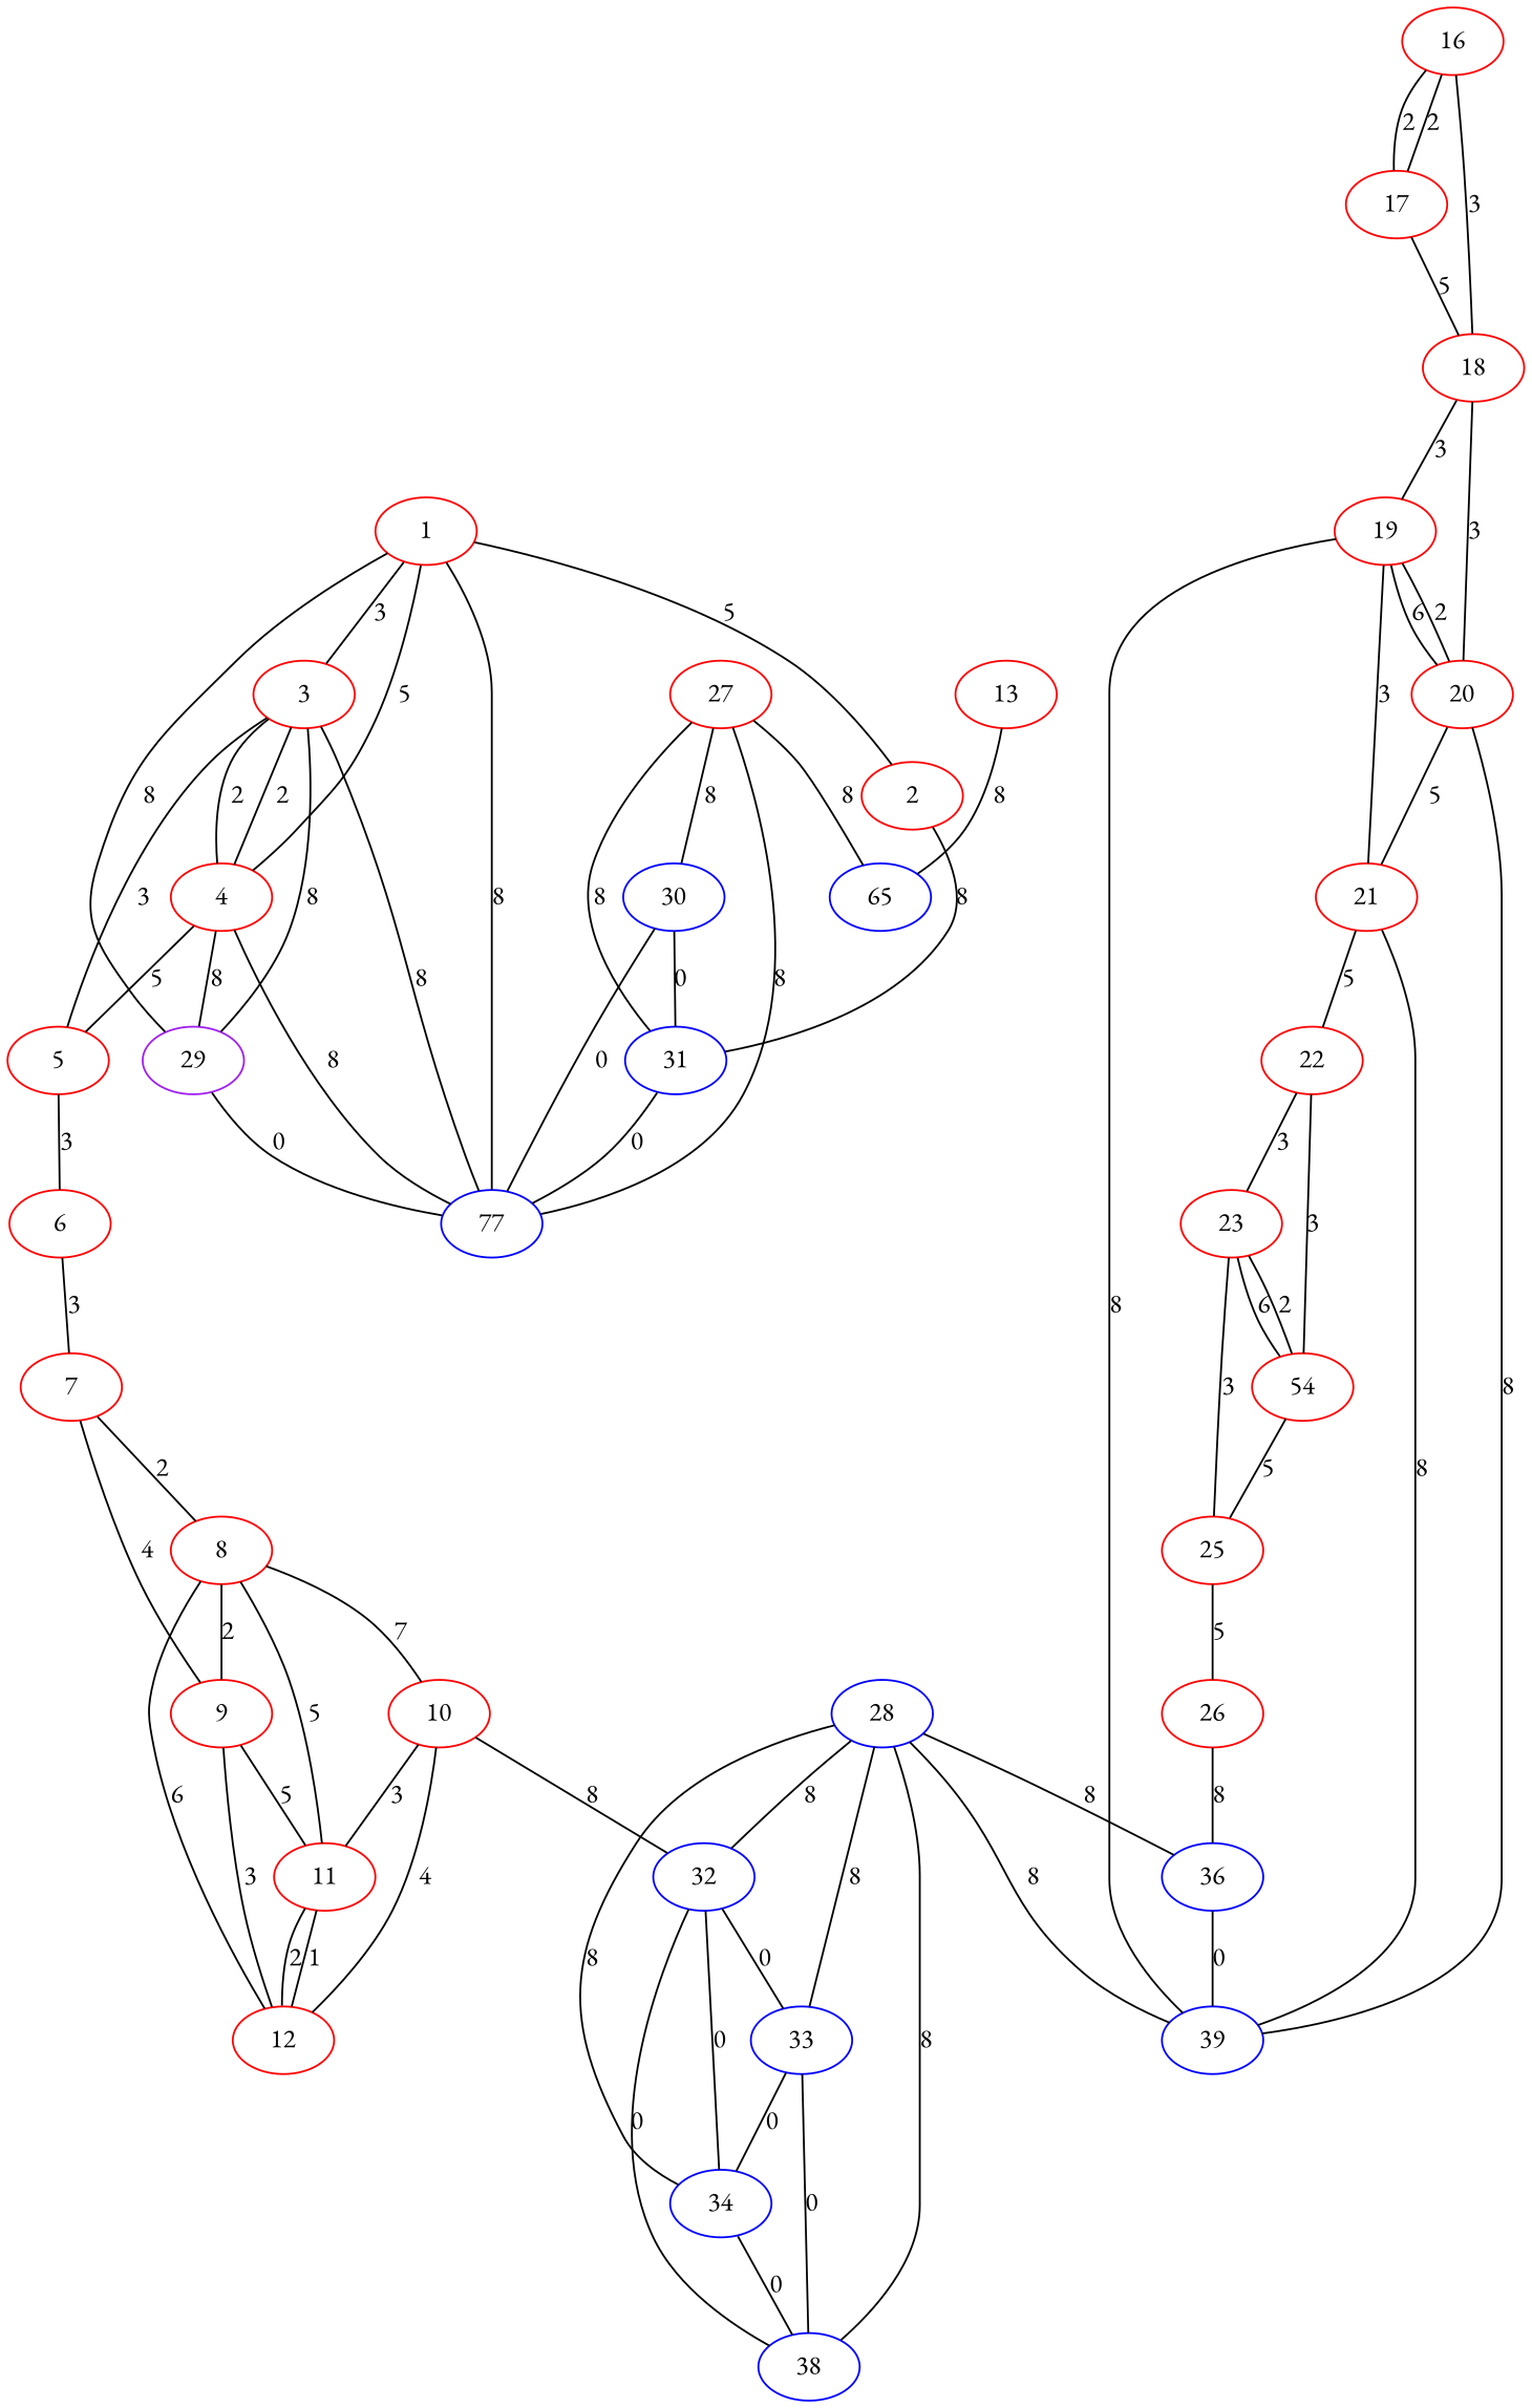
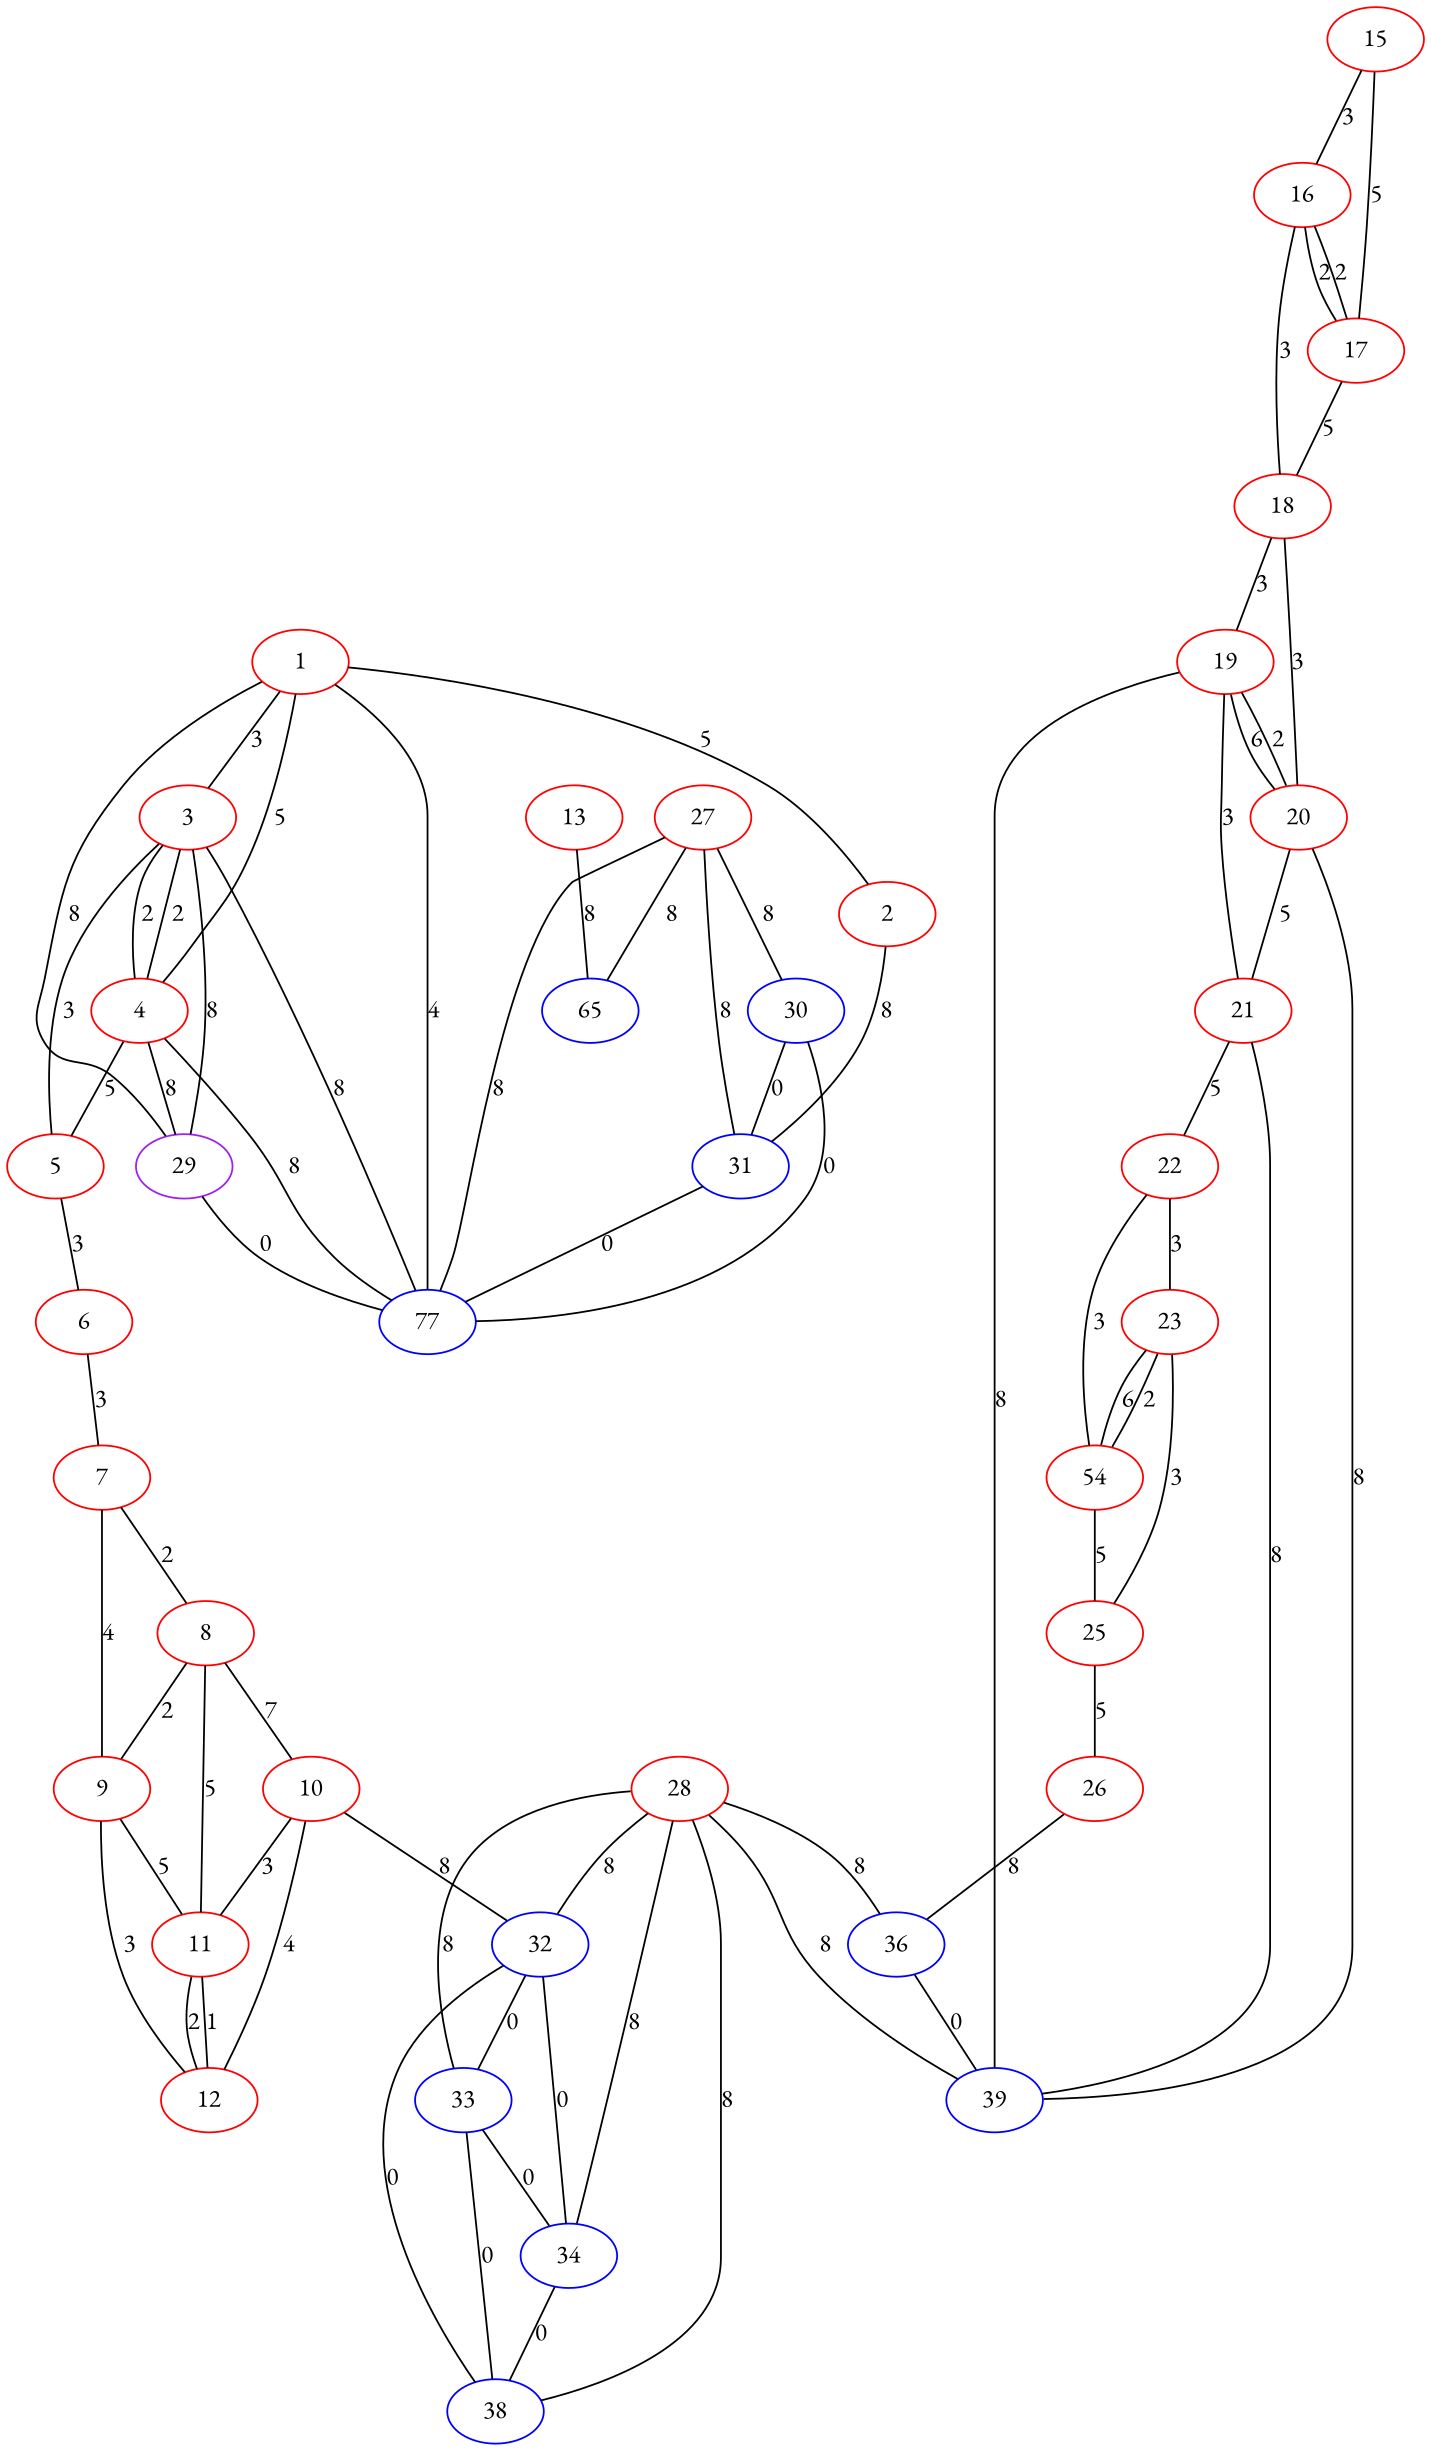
  graph {
    fontname="EB Garamond"
    node [color=red fontname="EB Garamond" weight=1]
    edge [fontname="EB Garamond"]
    1
    2
    3
    4
    29 [color=purple weight=4]
    n6 [color=blue label=77 weight=3]
    31 [color=blue weight=3]
    30 [color=blue weight=3]
    5
    6
    7
    8
    9
    10
    11
    12
    32 [color=blue weight=3]
    33 [color=blue weight=3]
    34 [color=blue weight=3]
    38 [color=blue weight=3]
    n21 [color=blue label=65 weight=3]
    13
+   15
    16
    17
    18
    19
    20
    21
    39 [color=blue weight=3]
    22
    23
    n33 [label=54]
    25
    26
    36 [color=blue weight=3]
    27
-   28 [color=blue]
+   28
    1 -- 2 [label=5]
    1 -- 3 [label=3]
    1 -- 4 [label=5]
    1 -- 29 [label=8]
-   1 -- n6 [label=8]
+   1 -- n6 [label=4]
    2 -- 31 [label=8]
    3 -- 4 [label=2]
    3 -- 4 [label=2]
    3 -- 29 [label=8]
    3 -- n6 [label=8]
    3 -- 5 [label=3]
    4 -- 29 [label=8]
    4 -- n6 [label=8]
    4 -- 5 [label=5]
    29 -- n6 [label=0]
    31 -- n6 [label=0]
    30 -- n6 [label=0]
    30 -- 31 [label=0]
    5 -- 6 [label=3]
    6 -- 7 [label=3]
    7 -- 8 [label=2]
    7 -- 9 [label=4]
    8 -- 9 [label=2]
    8 -- 10 [label=7]
    8 -- 11 [label=5]
-   8 -- 12 [label=6]
    9 -- 11 [label=5]
    9 -- 12 [label=3]
    10 -- 11 [label=3]
    10 -- 12 [label=4]
    10 -- 32 [label=8]
    11 -- 12 [label=1]
    11 -- 12 [label=2]
    32 -- 33 [label=0]
    32 -- 34 [label=0]
    32 -- 38 [label=0]
    33 -- 34 [label=0]
    33 -- 38 [label=0]
    34 -- 38 [label=0]
    13 -- n21 [label=8]
+   15 -- 16 [label=3]
+   15 -- 17 [label=5]
    16 -- 17 [label=2]
    16 -- 17 [label=2]
    16 -- 18 [label=3]
    17 -- 18 [label=5]
    18 -- 19 [label=3]
    18 -- 20 [label=3]
    19 -- 20 [label=2]
    19 -- 20 [label=6]
    19 -- 21 [label=3]
    19 -- 39 [label=8]
    20 -- 21 [label=5]
    20 -- 39 [label=8]
    21 -- 39 [label=8]
    21 -- 22 [label=5]
    22 -- 23 [label=3]
    22 -- n33 [label=3]
    23 -- n33 [label=6]
    23 -- n33 [label=2]
    23 -- 25 [label=3]
    n33 -- 25 [label=5]
    25 -- 26 [label=5]
    26 -- 36 [label=8]
    36 -- 39 [label=0]
    27 -- n6 [label=8]
    27 -- 31 [label=8]
    27 -- 30 [label=8]
    27 -- n21 [label=8]
    28 -- 32 [label=8]
    28 -- 33 [label=8]
    28 -- 34 [label=8]
    28 -- 38 [label=8]
    28 -- 39 [label=8]
    28 -- 36 [label=8]
  }
